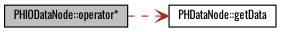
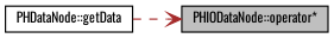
  digraph {
    rankdir=LR
    fontname=Oswald
    node [color=black fontname=Oswald fontsize=10 shape=record]
    n1 [fillcolor=grey75 fontcolor=black height=0.2 label="PHIODataNode::operator*" style=filled width=0.4]
    n2 [height=0.2 label="PHDataNode::getData" width=0.4]
-   n1 -> n2 [color=brown fontname=Oswald fontsize=10 labelfontname=FreeSans labelfontsize=10 style=dashed arrowhead=vee]
+   n2 -> n1 [color=brown fontname=Oswald fontsize=10 labelfontname=FreeSans labelfontsize=10 style=dashed arrowhead=vee]
  }
